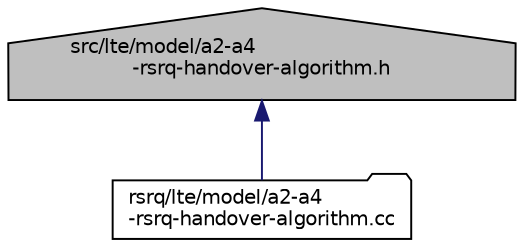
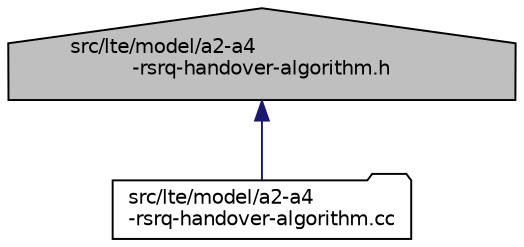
  digraph {
    node [color=black fontname=Helvetica fontsize=10 style=filled]
    n1 [fillcolor=grey75 fontcolor=black height=0.2 label="src/lte/model/a2-a4\l-rsrq-handover-algorithm.h" shape=house width=0.4]
-   n2 [fillcolor=white height=0.2 label="rsrq/lte/model/a2-a4\l-rsrq-handover-algorithm.cc" shape=folder width=0.4]
+   n2 [fillcolor=white height=0.2 label="src/lte/model/a2-a4\l-rsrq-handover-algorithm.cc" shape=folder width=0.4]
    n1 -> n2 [color=midnightblue dir=back fontname=Helvetica fontsize=10 labelfontname=Helvetica labelfontsize=10 style=solid]
  }
